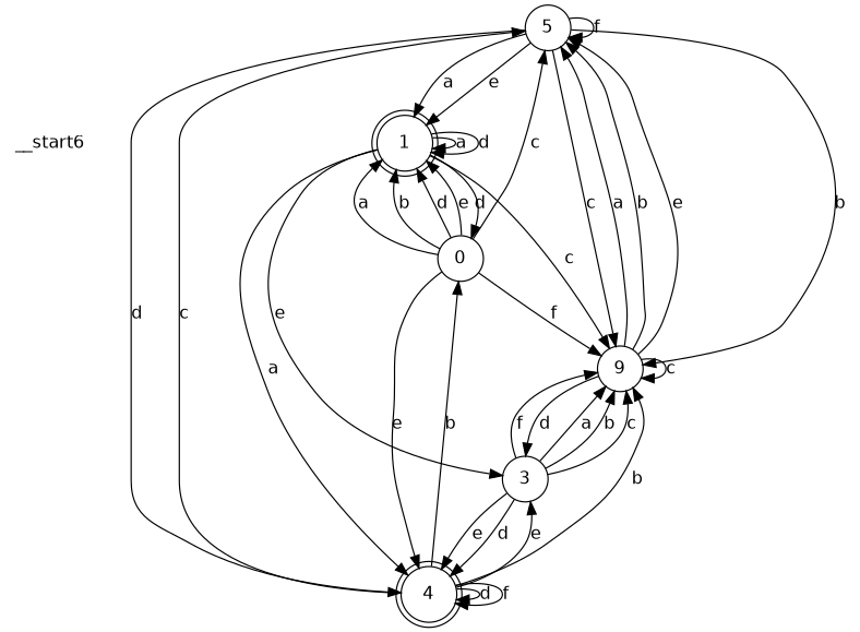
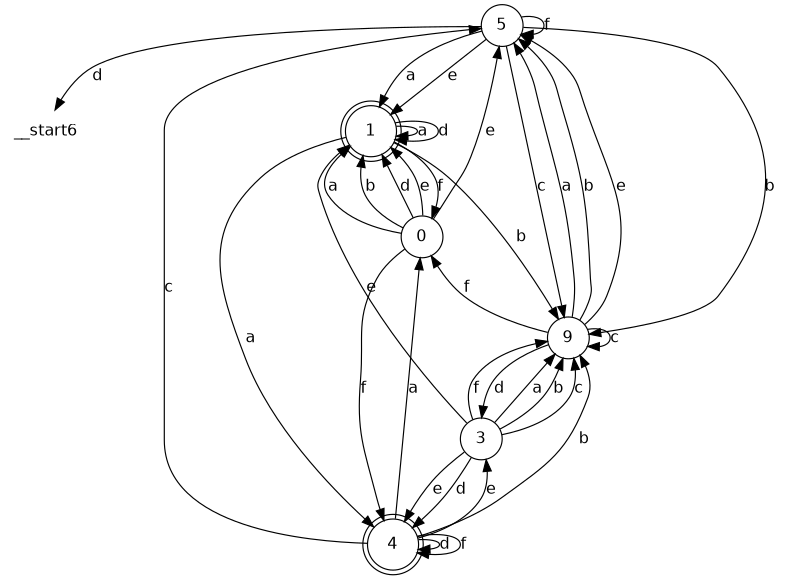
  digraph {
    fontname="DejaVu Sans"
    rankdir=TB
    node [fontname="DejaVu Sans" shape=circle color=black fillcolor=white style=filled]
    edge [fontname="DejaVu Sans"]
    n1 [label=__start6 shape=none color="" fillcolor="" style=""]
    n2 [label=0]
    n3 [label=1 shape=doublecircle style="rounded,filled"]
    n4 [label=4 shape=doublecircle style="rounded,filled"]
    n5 [label=5]
    n6 [label=9]
    n7 [label=3]
    n2 -> n3 [label=a]
    n2 -> n3 [label=b]
    n2 -> n3 [label=d]
    n2 -> n3 [label=e]
-   n2 -> n4 [label=e]
-   n2 -> n5 [label=c]
-   n3 -> n2 [label=d]
+   n2 -> n4 [label=f]
+   n2 -> n5 [label=e]
+   n3 -> n2 [label=f]
    n3 -> n3 [label=a]
    n3 -> n3 [label=d]
    n3 -> n4 [label=a]
-   n3 -> n6 [label=c]
-   n3 -> n7 [label=e]
-   n4 -> n2 [label=b]
+   n3 -> n6 [label=b]
+   n7 -> n3 [label=e]
+   n4 -> n2 [label=a]
    n4 -> n4 [label=d]
    n4 -> n4 [label=f]
    n4 -> n5 [label=c]
    n4 -> n6 [label=b]
    n4 -> n7 [label=e]
    n5 -> n3 [label=a]
    n5 -> n3 [label=e]
-   n5 -> n4 [label=d]
+   n5 -> n1 [label=d]
    n5 -> n5 [label=f]
    n5 -> n6 [label=b]
    n5 -> n6 [label=c]
-   n2 -> n6 [label=f]
+   n6 -> n2 [label=f]
    n6 -> n5 [label=a]
    n6 -> n5 [label=b]
    n6 -> n5 [label=e]
    n6 -> n6 [label=c]
    n6 -> n7 [label=d]
    n7 -> n4 [label=d]
    n7 -> n4 [label=e]
    n7 -> n6 [label=a]
    n7 -> n6 [label=b]
    n7 -> n6 [label=c]
    n7 -> n6 [label=f]
  }
